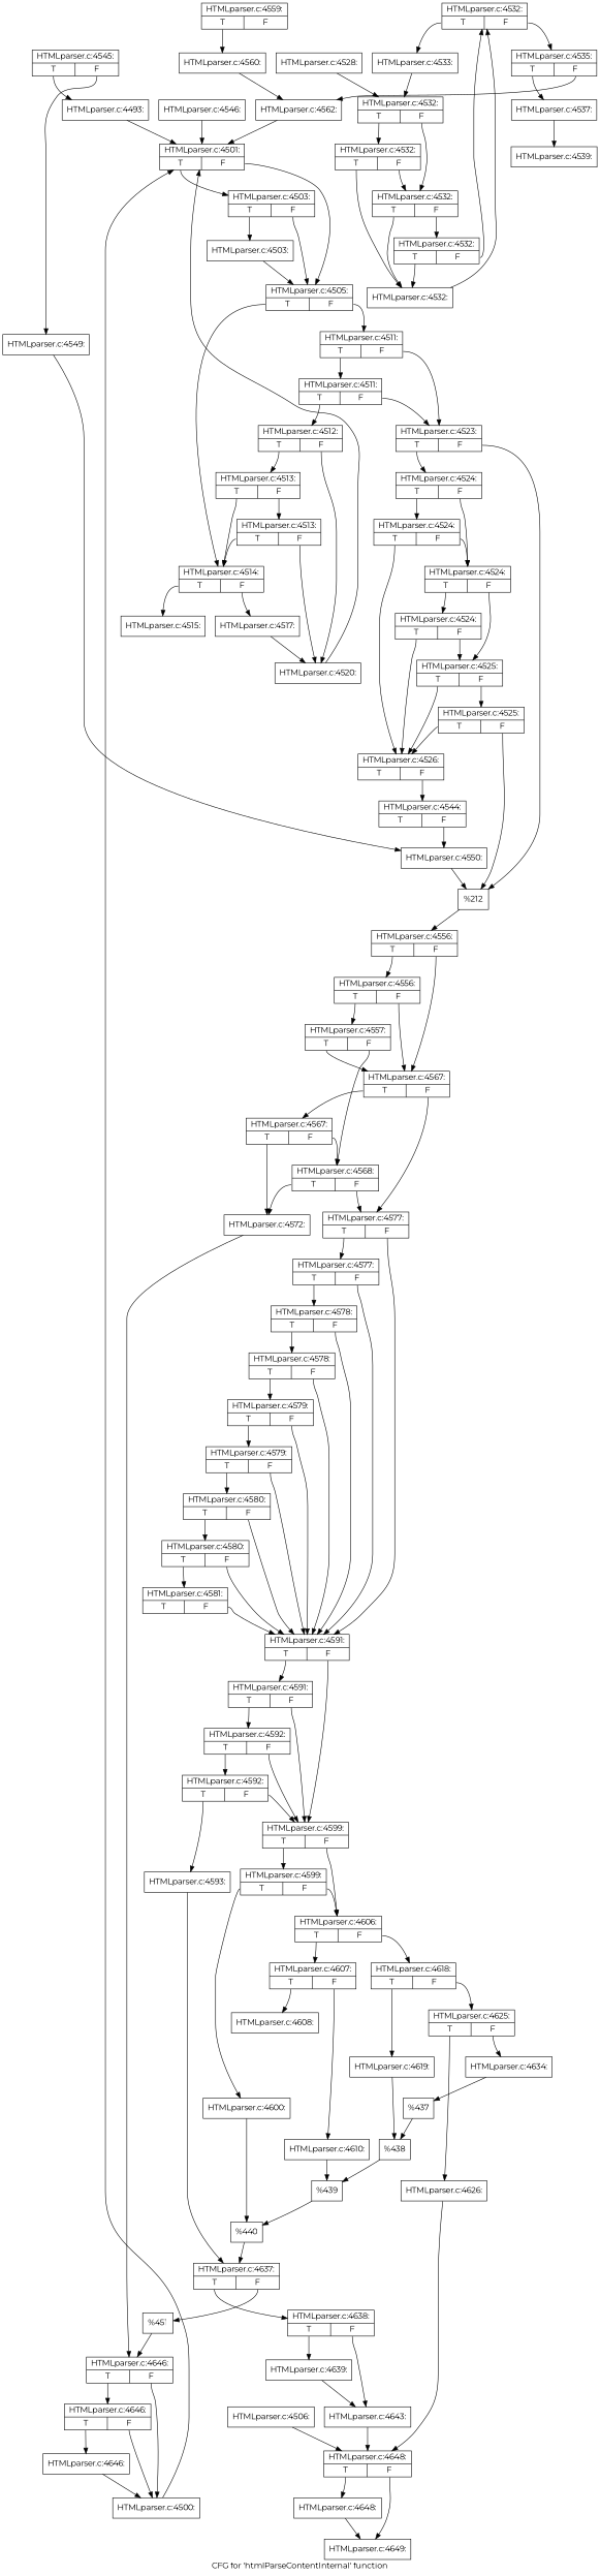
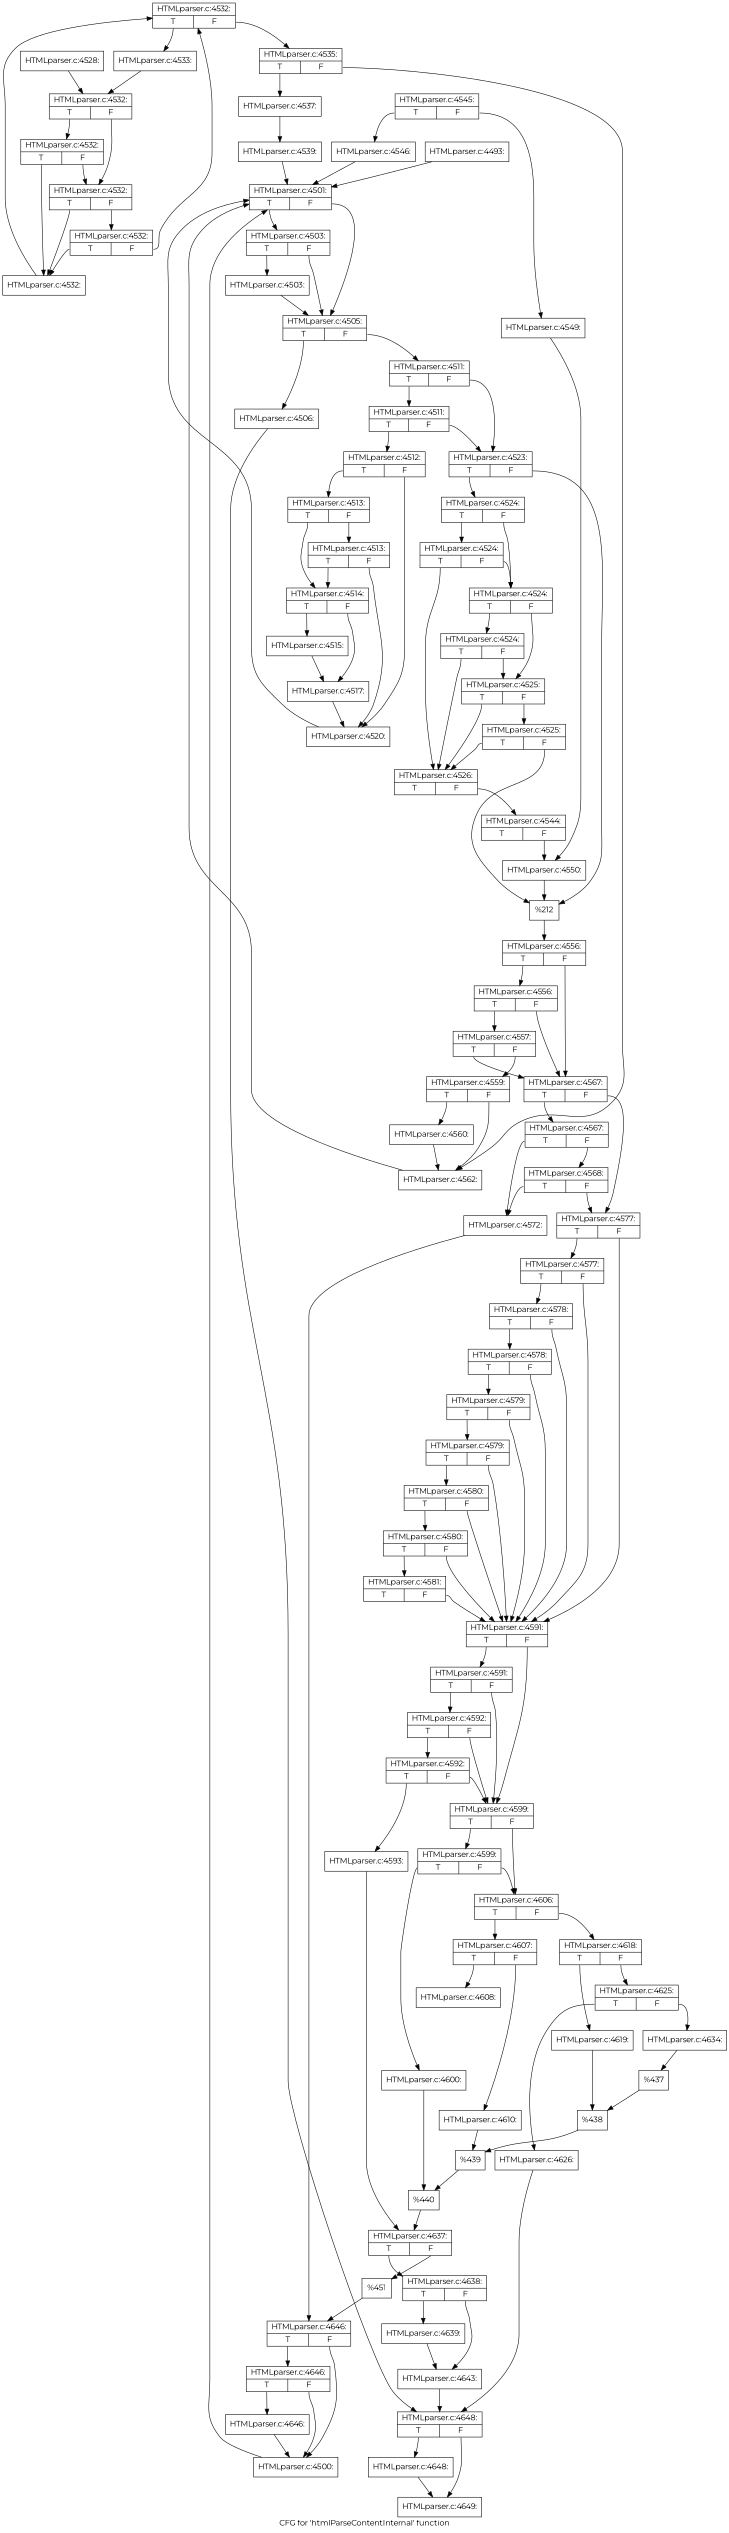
  digraph {
    fontname=Montserrat
    label="CFG for 'htmlParseContentInternal' function"
    node [fontname=Montserrat shape=record]
    edge [fontname=Montserrat tailport=s0]
    n1 [label="{HTMLparser.c:4493:}"]
    n2 [label="{HTMLparser.c:4501:|{<s0>T|<s1>F}}"]
    n3 [label="{HTMLparser.c:4503:|{<s0>T|<s1>F}}"]
    n4 [label="{HTMLparser.c:4505:|{<s0>T|<s1>F}}"]
    n5 [label="{HTMLparser.c:4503:}"]
    n6 [label="{HTMLparser.c:4506:}"]
    n7 [label="{HTMLparser.c:4511:|{<s0>T|<s1>F}}"]
    n8 [label="{HTMLparser.c:4648:|{<s0>T|<s1>F}}"]
    n9 [label="{HTMLparser.c:4511:|{<s0>T|<s1>F}}"]
    n10 [label="{HTMLparser.c:4523:|{<s0>T|<s1>F}}"]
    n11 [label="{HTMLparser.c:4648:}"]
    n12 [label="{HTMLparser.c:4649:}"]
    n13 [label="{HTMLparser.c:4512:|{<s0>T|<s1>F}}"]
    n14 [label="{HTMLparser.c:4524:|{<s0>T|<s1>F}}"]
    n15 [label="{%212}"]
    n16 [label="{HTMLparser.c:4513:|{<s0>T|<s1>F}}"]
    n17 [label="{HTMLparser.c:4520:}"]
    n18 [label="{HTMLparser.c:4524:|{<s0>T|<s1>F}}"]
    n19 [label="{HTMLparser.c:4524:|{<s0>T|<s1>F}}"]
    n20 [label="{HTMLparser.c:4556:|{<s0>T|<s1>F}}"]
    n21 [label="{HTMLparser.c:4514:|{<s0>T|<s1>F}}"]
    n22 [label="{HTMLparser.c:4513:|{<s0>T|<s1>F}}"]
    n23 [label="{HTMLparser.c:4515:}"]
    n24 [label="{HTMLparser.c:4517:}"]
    n25 [label="{HTMLparser.c:4526:|{<s0>T|<s1>F}}"]
    n26 [label="{HTMLparser.c:4524:|{<s0>T|<s1>F}}"]
    n27 [label="{HTMLparser.c:4525:|{<s0>T|<s1>F}}"]
    n28 [label="{HTMLparser.c:4556:|{<s0>T|<s1>F}}"]
    n29 [label="{HTMLparser.c:4567:|{<s0>T|<s1>F}}"]
    n30 [label="{HTMLparser.c:4544:|{<s0>T|<s1>F}}"]
    n31 [label="{HTMLparser.c:4525:|{<s0>T|<s1>F}}"]
    n32 [label="{HTMLparser.c:4528:}"]
    n33 [label="{HTMLparser.c:4532:|{<s0>T|<s1>F}}"]
    n34 [label="{HTMLparser.c:4550:}"]
    n35 [label="{HTMLparser.c:4532:|{<s0>T|<s1>F}}"]
    n36 [label="{HTMLparser.c:4532:|{<s0>T|<s1>F}}"]
    n37 [label="{HTMLparser.c:4545:|{<s0>T|<s1>F}}"]
    n38 [label="{HTMLparser.c:4546:}"]
    n39 [label="{HTMLparser.c:4549:}"]
    n40 [label="{HTMLparser.c:4532:}"]
    n41 [label="{HTMLparser.c:4532:|{<s0>T|<s1>F}}"]
    n42 [label="{HTMLparser.c:4532:|{<s0>T|<s1>F}}"]
    n43 [label="{HTMLparser.c:4533:}"]
    n44 [label="{HTMLparser.c:4535:|{<s0>T|<s1>F}}"]
    n45 [label="{HTMLparser.c:4537:}"]
    n46 [label="{HTMLparser.c:4562:}"]
    n47 [label="{HTMLparser.c:4539:}"]
    n48 [label="{HTMLparser.c:4557:|{<s0>T|<s1>F}}"]
    n49 [label="{HTMLparser.c:4567:|{<s0>T|<s1>F}}"]
    n50 [label="{HTMLparser.c:4577:|{<s0>T|<s1>F}}"]
    n51 [label="{HTMLparser.c:4559:|{<s0>T|<s1>F}}"]
    n52 [label="{HTMLparser.c:4572:}"]
    n53 [label="{HTMLparser.c:4568:|{<s0>T|<s1>F}}"]
    n54 [label="{HTMLparser.c:4577:|{<s0>T|<s1>F}}"]
    n55 [label="{HTMLparser.c:4591:|{<s0>T|<s1>F}}"]
    n56 [label="{HTMLparser.c:4560:}"]
    n57 [label="{HTMLparser.c:4646:|{<s0>T|<s1>F}}"]
    n58 [label="{HTMLparser.c:4578:|{<s0>T|<s1>F}}"]
    n59 [label="{HTMLparser.c:4591:|{<s0>T|<s1>F}}"]
    n60 [label="{HTMLparser.c:4599:|{<s0>T|<s1>F}}"]
    n61 [label="{HTMLparser.c:4646:|{<s0>T|<s1>F}}"]
    n62 [label="{HTMLparser.c:4500:}"]
    n63 [label="{HTMLparser.c:4646:}"]
    n64 [label="{HTMLparser.c:4578:|{<s0>T|<s1>F}}"]
    n65 [label="{HTMLparser.c:4592:|{<s0>T|<s1>F}}"]
    n66 [label="{HTMLparser.c:4599:|{<s0>T|<s1>F}}"]
    n67 [label="{HTMLparser.c:4606:|{<s0>T|<s1>F}}"]
    n68 [label="{HTMLparser.c:4579:|{<s0>T|<s1>F}}"]
    n69 [label="{HTMLparser.c:4579:|{<s0>T|<s1>F}}"]
    n70 [label="{HTMLparser.c:4580:|{<s0>T|<s1>F}}"]
    n71 [label="{HTMLparser.c:4580:|{<s0>T|<s1>F}}"]
    n72 [label="{HTMLparser.c:4581:|{<s0>T|<s1>F}}"]
    n73 [label="{HTMLparser.c:4592:|{<s0>T|<s1>F}}"]
    n74 [label="{HTMLparser.c:4600:}"]
    n75 [label="{HTMLparser.c:4607:|{<s0>T|<s1>F}}"]
    n76 [label="{HTMLparser.c:4618:|{<s0>T|<s1>F}}"]
    n77 [label="{HTMLparser.c:4593:}"]
    n78 [label="{HTMLparser.c:4637:|{<s0>T|<s1>F}}"]
    n79 [label="{HTMLparser.c:4638:|{<s0>T|<s1>F}}"]
    n80 [label="{%451}"]
    n81 [label="{HTMLparser.c:4639:}"]
    n82 [label="{HTMLparser.c:4643:}"]
    n83 [label="{%440}"]
    n84 [label="{HTMLparser.c:4608:}"]
    n85 [label="{HTMLparser.c:4610:}"]
    n86 [label="{HTMLparser.c:4619:}"]
    n87 [label="{HTMLparser.c:4625:|{<s0>T|<s1>F}}"]
    n88 [label="{%439}"]
    n89 [label="{%438}"]
    n90 [label="{HTMLparser.c:4626:}"]
    n91 [label="{HTMLparser.c:4634:}"]
    n92 [label="{%437}"]
    n1 -> n2
    n2 -> n3
    n2 -> n4 [tailport=s1]
    n3 -> n4 [tailport=s1]
    n3 -> n5
-   n4 -> n21
+   n4 -> n6
    n4 -> n7 [tailport=s1]
    n5 -> n4
    n6 -> n8
    n7 -> n9
    n7 -> n10 [tailport=s1]
    n8 -> n11
    n8 -> n12 [tailport=s1]
    n9 -> n10 [tailport=s1]
    n9 -> n13
    n10 -> n14
    n10 -> n15 [tailport=s1]
    n11 -> n12
    n13 -> n16
    n13 -> n17 [tailport=s1]
    n14 -> n18
    n14 -> n19 [tailport=s1]
    n15 -> n20
    n16 -> n21
    n16 -> n22 [tailport=s1]
    n17 -> n2
    n18 -> n19 [tailport=s1]
    n18 -> n25
    n19 -> n26
    n19 -> n27 [tailport=s1]
    n20 -> n28
    n20 -> n29 [tailport=s1]
    n21 -> n23
    n21 -> n24 [tailport=s1]
    n22 -> n17 [tailport=s1]
    n22 -> n21
+   n23 -> n24
    n24 -> n17
    n25 -> n30 [tailport=s1]
    n26 -> n25
    n26 -> n27 [tailport=s1]
    n27 -> n25
    n27 -> n31 [tailport=s1]
    n28 -> n29 [tailport=s1]
    n28 -> n48
    n29 -> n49
    n29 -> n50 [tailport=s1]
    n30 -> n34 [tailport=s1]
    n31 -> n15 [tailport=s1]
    n31 -> n25
    n32 -> n33
    n33 -> n35
    n33 -> n36 [tailport=s1]
    n34 -> n15
    n35 -> n36 [tailport=s1]
    n35 -> n40
    n36 -> n40
    n36 -> n41 [tailport=s1]
-   n37 -> n1
+   n37 -> n38
    n37 -> n39 [tailport=s1]
    n38 -> n2
    n39 -> n34
    n40 -> n42
    n41 -> n40
    n41 -> n42 [tailport=s1]
    n42 -> n43
    n42 -> n44 [tailport=s1]
    n43 -> n33
    n44 -> n45
    n44 -> n46 [tailport=s1]
    n45 -> n47
    n46 -> n2
+   n47 -> n2
    n48 -> n29
-   n48 -> n53 [tailport=s1]
+   n48 -> n51 [tailport=s1]
    n49 -> n52
    n49 -> n53 [tailport=s1]
    n50 -> n54
    n50 -> n55 [tailport=s1]
+   n51 -> n46 [tailport=s1]
    n51 -> n56
    n52 -> n57
    n53 -> n50 [tailport=s1]
    n53 -> n52
    n54 -> n55 [tailport=s1]
    n54 -> n58
    n55 -> n59
    n55 -> n60 [tailport=s1]
    n56 -> n46
    n57 -> n61
    n57 -> n62 [tailport=s1]
    n58 -> n55 [tailport=s1]
    n58 -> n64
    n59 -> n60 [tailport=s1]
    n59 -> n65
    n60 -> n66
    n60 -> n67 [tailport=s1]
    n61 -> n62 [tailport=s1]
    n61 -> n63
    n62 -> n2
    n63 -> n62
    n64 -> n55 [tailport=s1]
    n64 -> n68
    n65 -> n60 [tailport=s1]
    n65 -> n73
    n66 -> n67 [tailport=s1]
    n66 -> n74
    n67 -> n75
    n67 -> n76 [tailport=s1]
    n68 -> n55 [tailport=s1]
    n68 -> n69
    n69 -> n55 [tailport=s1]
    n69 -> n70
    n70 -> n55 [tailport=s1]
    n70 -> n71
    n71 -> n55 [tailport=s1]
    n71 -> n72
    n72 -> n55 [tailport=s1]
    n73 -> n60 [tailport=s1]
    n73 -> n77
    n74 -> n83
    n75 -> n84
    n75 -> n85 [tailport=s1]
    n76 -> n86
    n76 -> n87 [tailport=s1]
    n77 -> n78
    n78 -> n79
    n78 -> n80 [tailport=s1]
    n79 -> n81
    n79 -> n82 [tailport=s1]
    n80 -> n57
    n81 -> n82
    n82 -> n8
    n83 -> n78
    n85 -> n88
    n86 -> n89
    n87 -> n90
    n87 -> n91 [tailport=s1]
    n88 -> n83
    n89 -> n88
    n90 -> n8
    n91 -> n92
    n92 -> n89
  }
